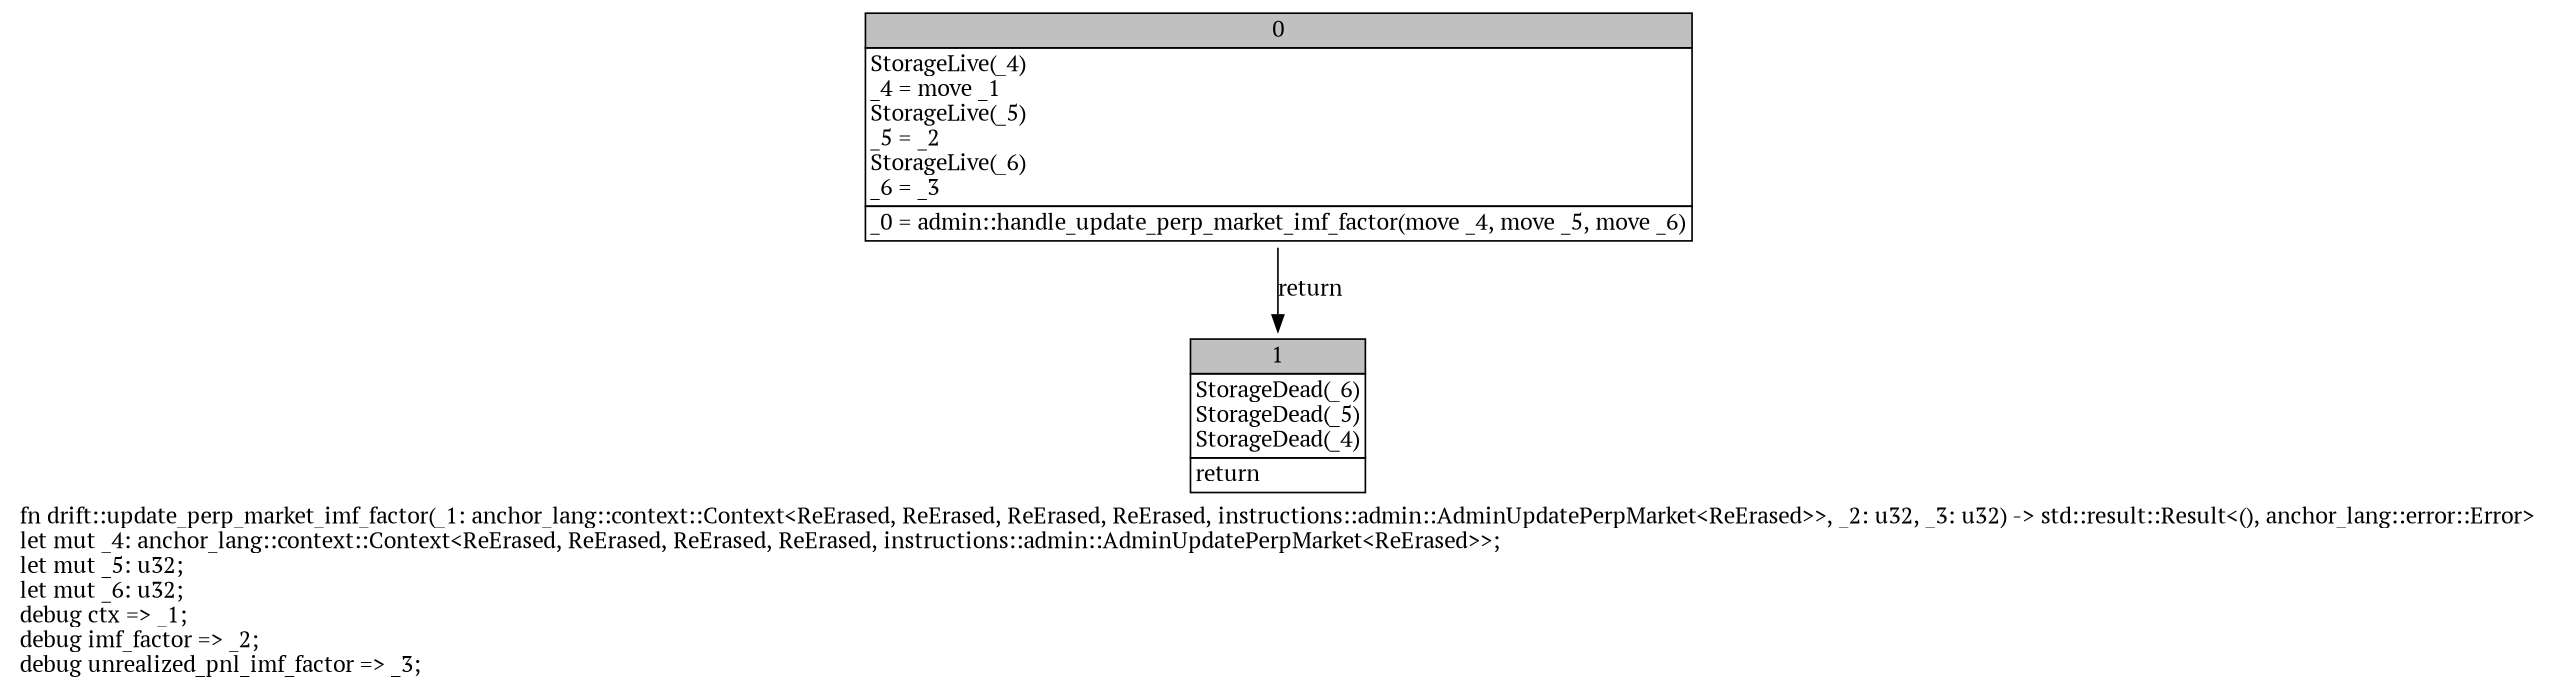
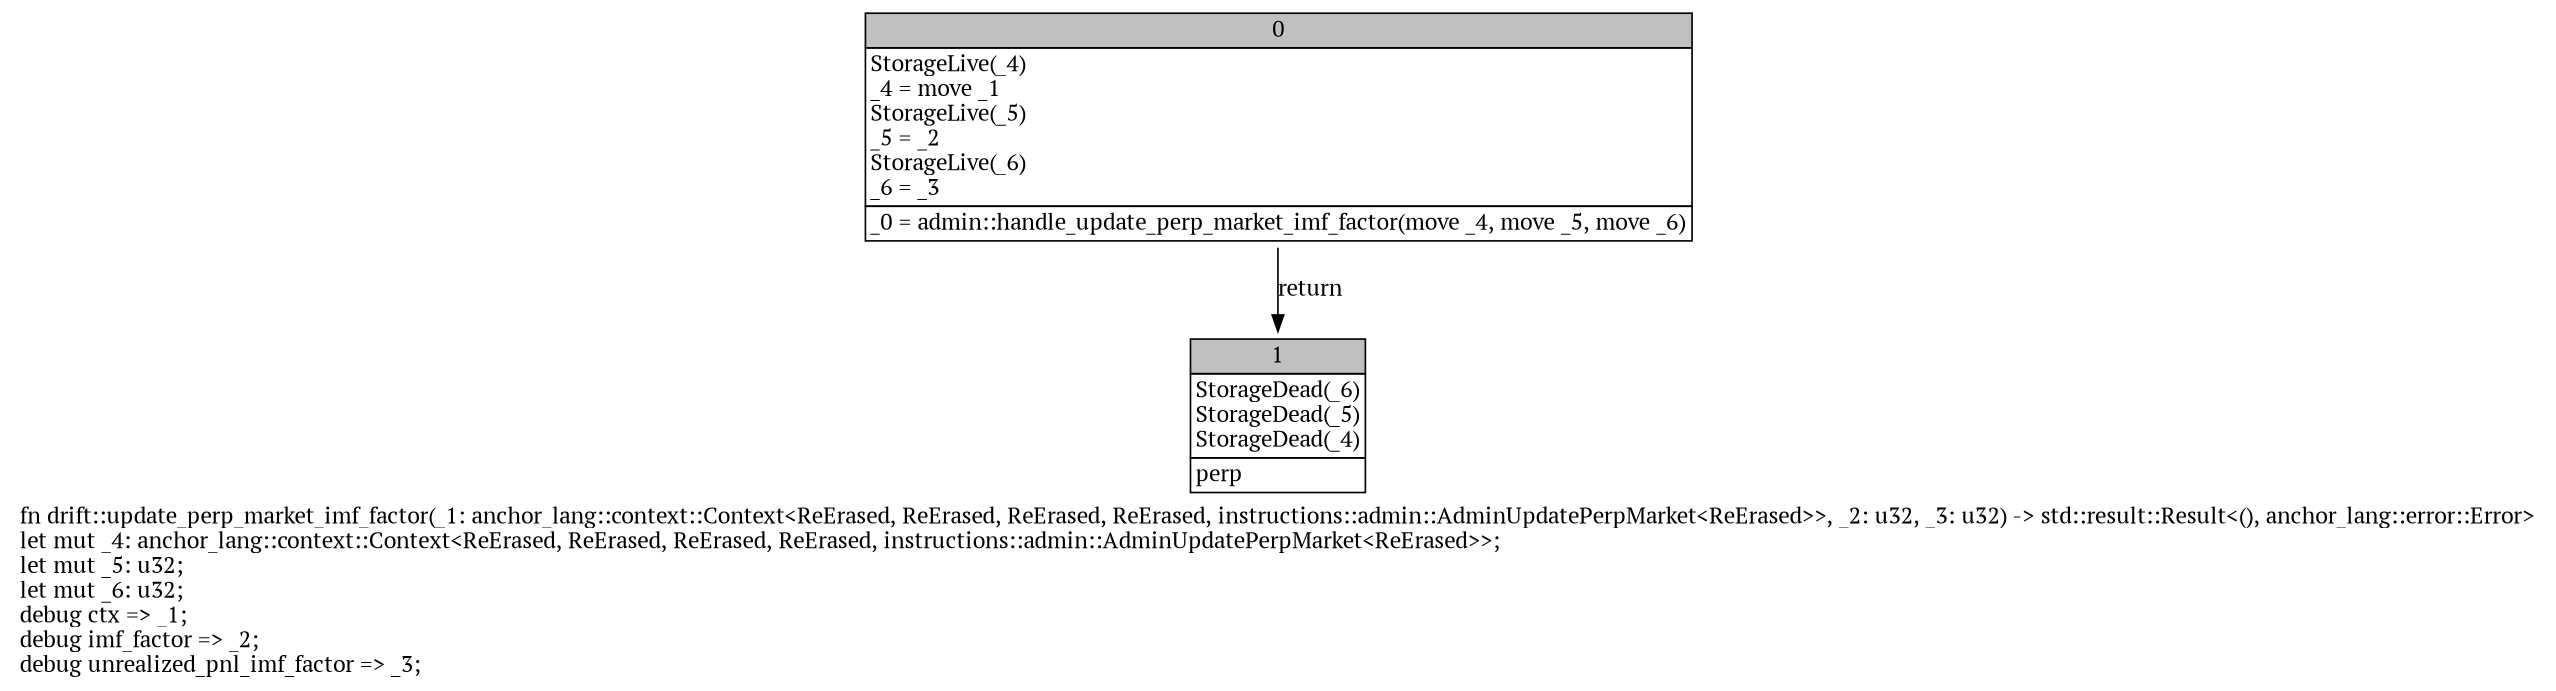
  digraph {
    fontname="PT Serif"
    label=<fn drift::update_perp_market_imf_factor(_1: anchor_lang::context::Context&lt;ReErased, ReErased, ReErased, ReErased, instructions::admin::AdminUpdatePerpMarket&lt;ReErased&gt;&gt;, _2: u32, _3: u32) -&gt; std::result::Result&lt;(), anchor_lang::error::Error&gt;<br align="left"/>let mut _4: anchor_lang::context::Context&lt;ReErased, ReErased, ReErased, ReErased, instructions::admin::AdminUpdatePerpMarket&lt;ReErased&gt;&gt;;<br align="left"/>let mut _5: u32;<br align="left"/>let mut _6: u32;<br align="left"/>debug ctx =&gt; _1;<br align="left"/>debug imf_factor =&gt; _2;<br align="left"/>debug unrealized_pnl_imf_factor =&gt; _3;<br align="left"/>>
    node [fontname="PT Serif" shape=none]
    n1 [label=<<table border="0" cellborder="1" cellspacing="0"><tr><td bgcolor="gray" align="center" colspan="1">0</td></tr><tr><td align="left" balign="left">StorageLive(_4)<br/>_4 = move _1<br/>StorageLive(_5)<br/>_5 = _2<br/>StorageLive(_6)<br/>_6 = _3<br/></td></tr><tr><td align="left">_0 = admin::handle_update_perp_market_imf_factor(move _4, move _5, move _6)</td></tr></table>>]
-   n2 [label=<<table border="0" cellborder="1" cellspacing="0"><tr><td bgcolor="gray" align="center" colspan="1">1</td></tr><tr><td align="left" balign="left">StorageDead(_6)<br/>StorageDead(_5)<br/>StorageDead(_4)<br/></td></tr><tr><td align="left">return</td></tr></table>>]
+   n2 [label=<<table border="0" cellborder="1" cellspacing="0"><tr><td bgcolor="gray" align="center" colspan="1">1</td></tr><tr><td align="left" balign="left">StorageDead(_6)<br/>StorageDead(_5)<br/>StorageDead(_4)<br/></td></tr><tr><td align="left">perp</td></tr></table>>]
    n1 -> n2 [fontname="PT Serif" label=return]
  }
